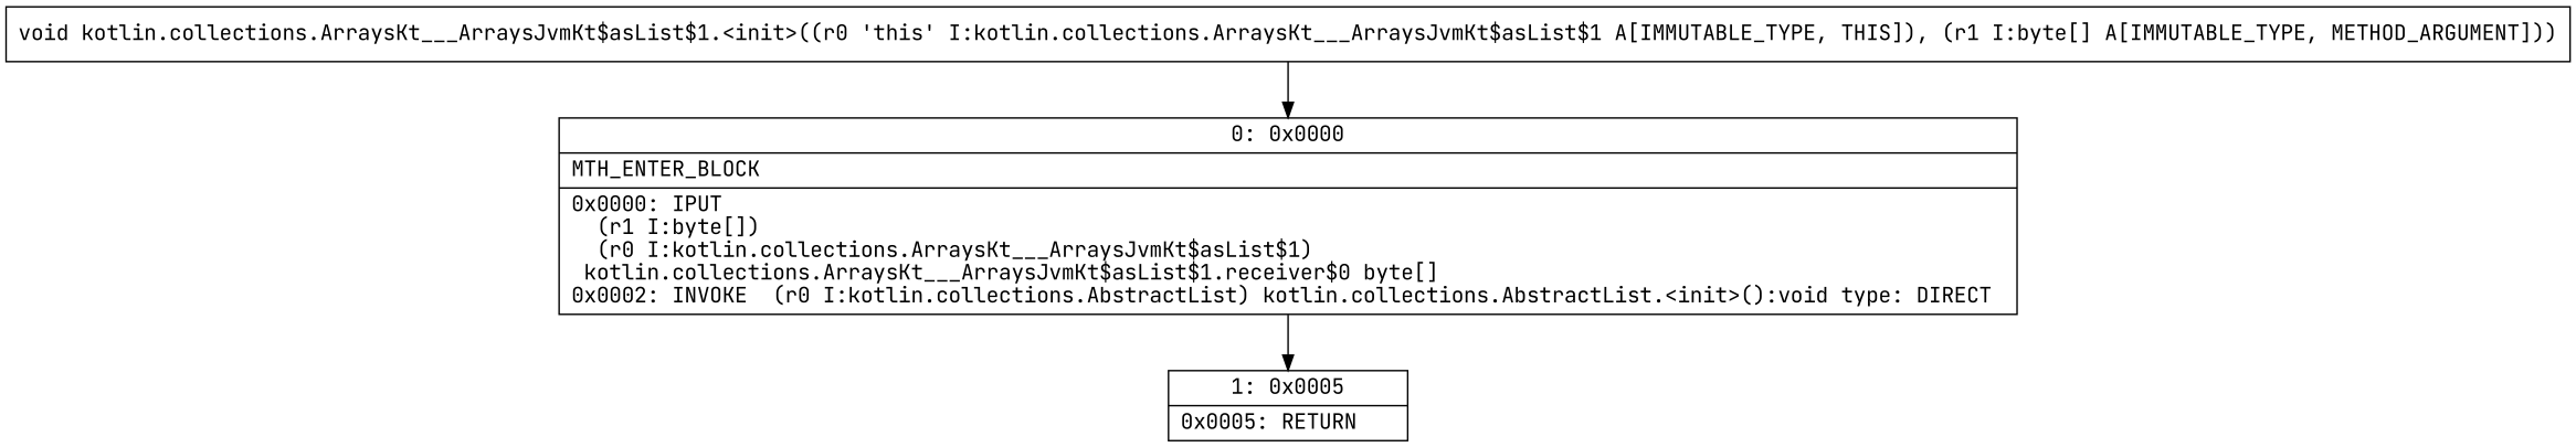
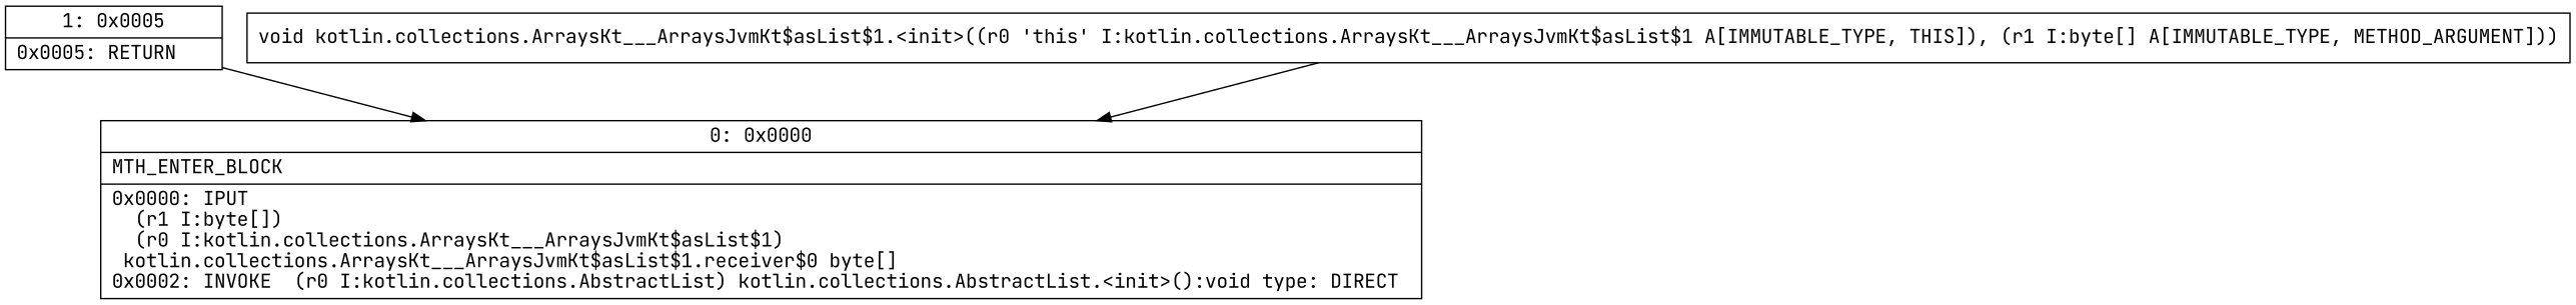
  digraph {
    fontname="JetBrains Mono"
    node [shape=record fontname="JetBrains Mono"]
    edge [fontname="JetBrains Mono"]
    n1 [label="{0\:\ 0x0000|MTH_ENTER_BLOCK\l|0x0000: IPUT  \l  (r1 I:byte[])\l  (r0 I:kotlin.collections.ArraysKt___ArraysJvmKt$asList$1)\l kotlin.collections.ArraysKt___ArraysJvmKt$asList$1.receiver$0 byte[] \l0x0002: INVOKE  (r0 I:kotlin.collections.AbstractList) kotlin.collections.AbstractList.\<init\>():void type: DIRECT \l}"]
    n2 [label="{1\:\ 0x0005|0x0005: RETURN   \l}"]
    n3 [label="{void kotlin.collections.ArraysKt___ArraysJvmKt$asList$1.\<init\>((r0 'this' I:kotlin.collections.ArraysKt___ArraysJvmKt$asList$1 A[IMMUTABLE_TYPE, THIS]), (r1 I:byte[] A[IMMUTABLE_TYPE, METHOD_ARGUMENT])) }"]
-   n1 -> n2
+   n2 -> n1
    n3 -> n1
  }
